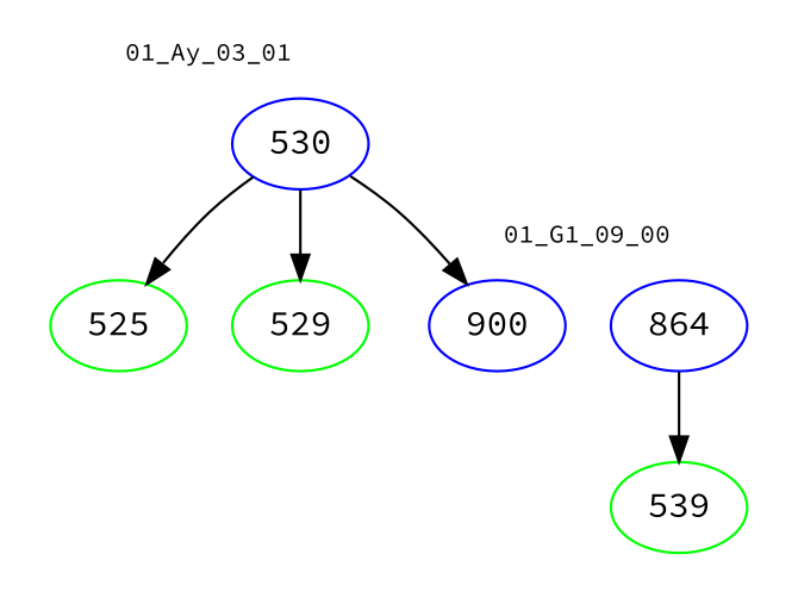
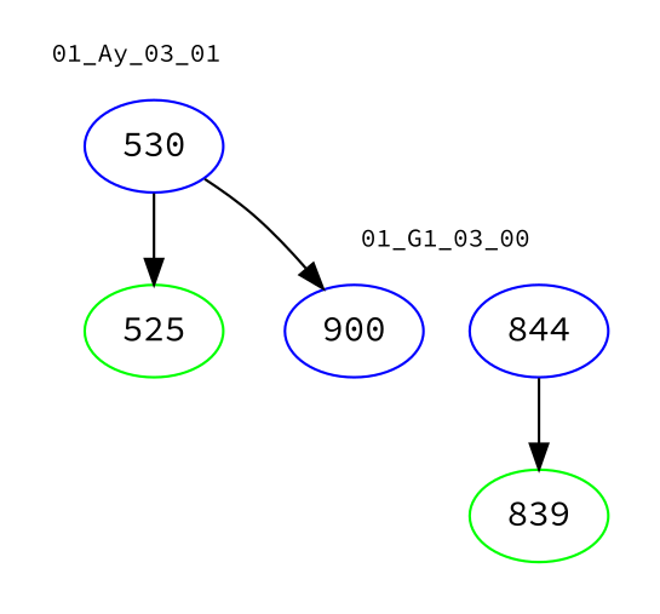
  digraph {
    fontname="Source Code Pro"
    node [color=blue fontname="Source Code Pro"]
    edge [color=black fontname="Source Code Pro"]
    n1 [label=530]
    n2 [color=green label=525]
-   n3 [color=green label=529]
-   n4 [label=864]
-   n5 [color=green label=539]
+   n4 [label=844]
+   n5 [color=green label=839]
    n6 [label=900]
    subgraph cluster_1 {
      color=white
      fontsize=10
      label="01_Ay_03_01"
      n1
      n2
-     n3
    }
    subgraph cluster_2 {
      color=white
      fontsize=10
-     label="01_G1_09_00"
+     label="01_G1_03_00"
      n4
      n5
      n6
    }
    n1 -> n2
-   n1 -> n3
    n1 -> n6
    n4 -> n5
  }
